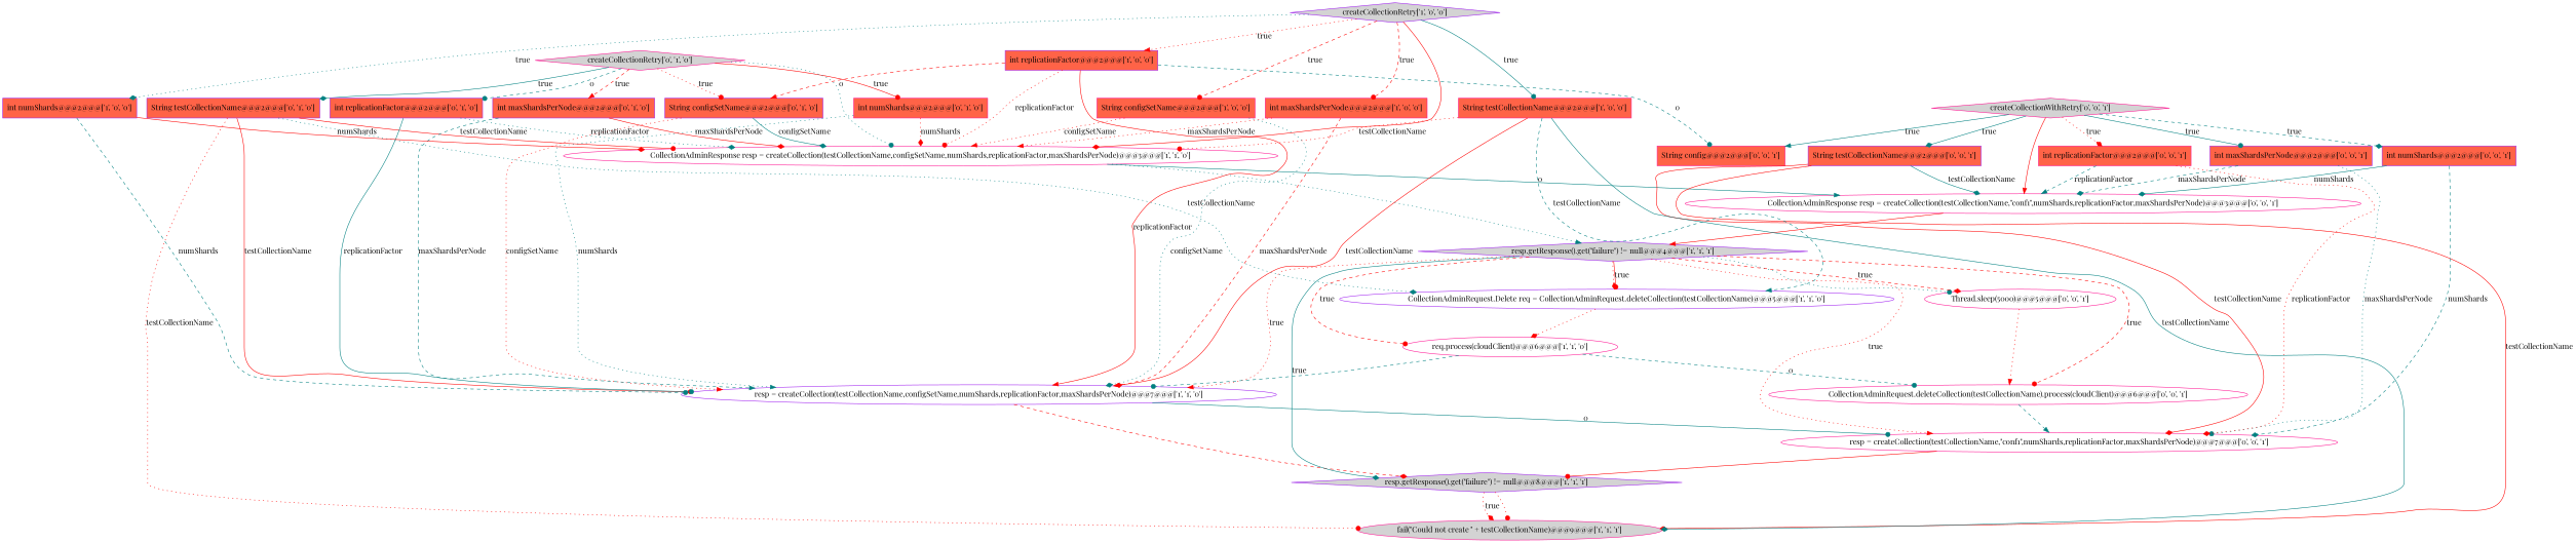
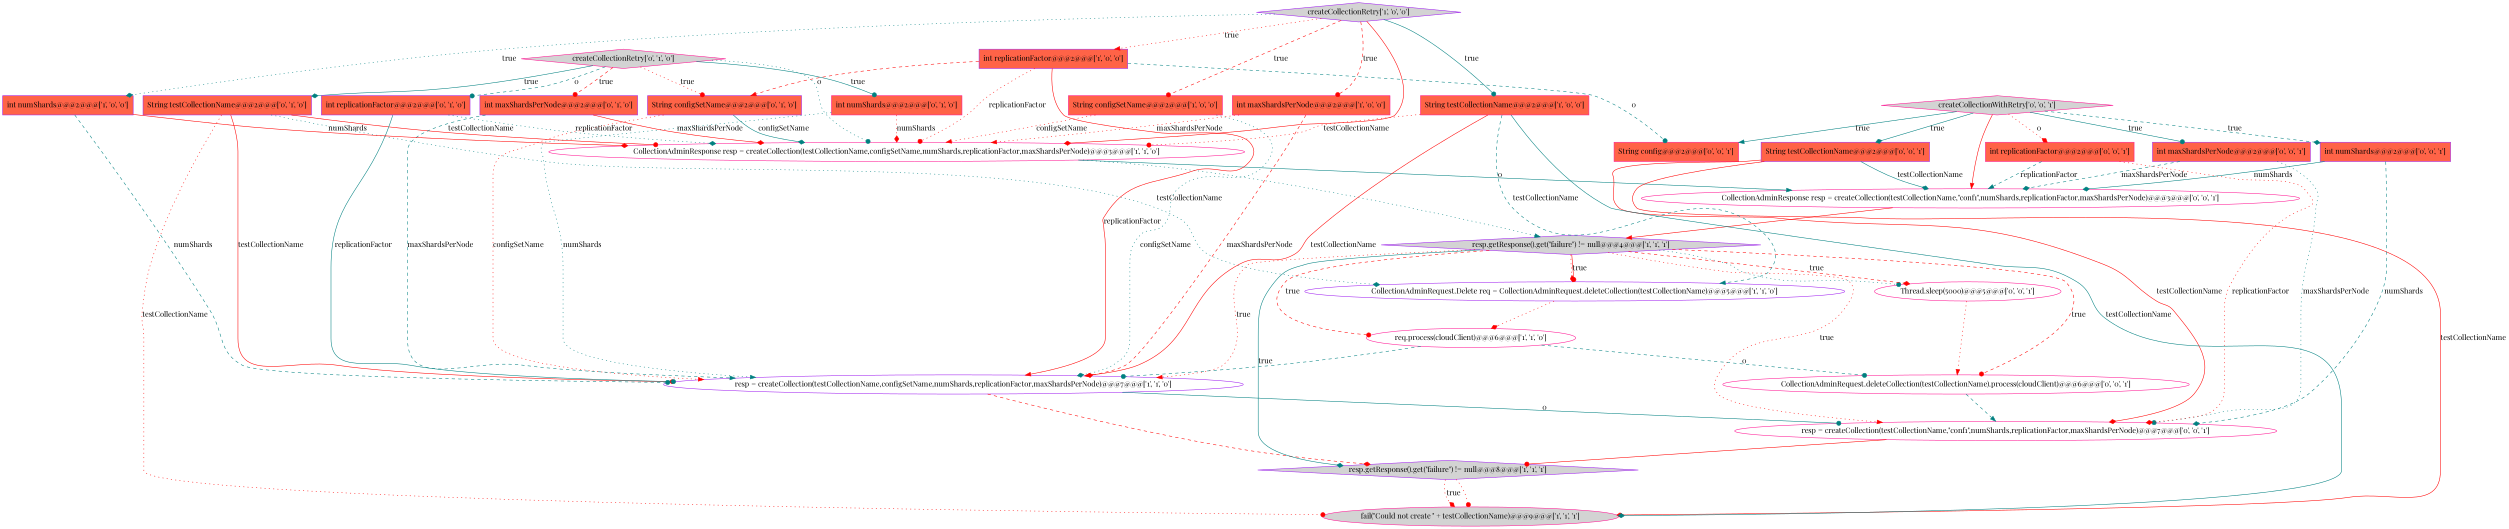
  digraph {
    fontname="Playfair Display"
    node [color=deeppink fillcolor=tomato fontname="Playfair Display" shape=box style=filled]
    edge [arrowhead=diamond color=red fontname="Playfair Display" style=solid]
    n1 [fillcolor=white label="CollectionAdminRequest.deleteCollection(testCollectionName).process(cloudClient)@@@6@@@['0', '0', '1']" shape=ellipse]
    n2 [fillcolor=white label="resp = createCollection(testCollectionName,\"conf1\",numShards,replicationFactor,maxShardsPerNode)@@@7@@@['0', '0', '1']" shape=ellipse]
    n3 [color=purple fillcolor=lightgray label="resp.getResponse().get(\"failure\") != null@@@8@@@['1', '1', '1']" shape=diamond]
    n4 [fillcolor=lightgray label="createCollectionRetry['0', '1', '0']" shape=diamond]
    n5 [label="int numShards@@@2@@@['0', '1', '0']"]
    n6 [color=purple label="String testCollectionName@@@2@@@['0', '1', '0']"]
    n7 [fillcolor=white label="CollectionAdminResponse resp = createCollection(testCollectionName,configSetName,numShards,replicationFactor,maxShardsPerNode)@@@3@@@['1', '1', '0']" shape=ellipse]
    n8 [color=purple label="String configSetName@@@2@@@['0', '1', '0']"]
    n9 [color=purple label="int replicationFactor@@@2@@@['0', '1', '0']"]
    n10 [color=purple label="int maxShardsPerNode@@@2@@@['0', '1', '0']"]
    n11 [color=purple fillcolor=white label="resp = createCollection(testCollectionName,configSetName,numShards,replicationFactor,maxShardsPerNode)@@@7@@@['1', '1', '0']" shape=ellipse]
    n12 [color=purple fillcolor=white label="CollectionAdminRequest.Delete req = CollectionAdminRequest.deleteCollection(testCollectionName)@@@5@@@['1', '1', '0']" shape=ellipse]
    n13 [fillcolor=lightgray label="fail(\"Could not create \" + testCollectionName)@@@9@@@['1', '1', '1']" shape=ellipse]
    n14 [fillcolor=white label="CollectionAdminResponse resp = createCollection(testCollectionName,\"conf1\",numShards,replicationFactor,maxShardsPerNode)@@@3@@@['0', '0', '1']" shape=ellipse]
    n15 [color=purple fillcolor=lightgray label="resp.getResponse().get(\"failure\") != null@@@4@@@['1', '1', '1']" shape=diamond]
    n16 [fillcolor=white label="req.process(cloudClient)@@@6@@@['1', '1', '0']" shape=ellipse]
    n17 [label="String config@@@2@@@['0', '0', '1']"]
    n18 [fillcolor=lightgray label="createCollectionWithRetry['0', '0', '1']" shape=diamond]
    n19 [color=purple label="int maxShardsPerNode@@@2@@@['0', '0', '1']"]
    n20 [label="int replicationFactor@@@2@@@['0', '0', '1']"]
    n21 [color=purple label="String testCollectionName@@@2@@@['0', '0', '1']"]
    n22 [color=purple label="int numShards@@@2@@@['0', '0', '1']"]
    n23 [color=purple label="int numShards@@@2@@@['1', '0', '0']"]
    n24 [label="String configSetName@@@2@@@['1', '0', '0']"]
    n25 [color=purple label="int replicationFactor@@@2@@@['1', '0', '0']"]
    n26 [fillcolor=white label="Thread.sleep(5000)@@@5@@@['0', '0', '1']" shape=ellipse]
    n27 [label="int maxShardsPerNode@@@2@@@['1', '0', '0']"]
    n28 [color=purple fillcolor=lightgray label="createCollectionRetry['1', '0', '0']" shape=diamond]
    n29 [label="String testCollectionName@@@2@@@['1', '0', '0']"]
    n1 -> n2 [arrowhead=normal color=teal style=dashed]
    n2 -> n3 [arrowhead=dot]
    n3 -> n13 [arrowhead=dot style=dotted]
    n3 -> n13 [label=true style=dotted]
-   n4 -> n5 [arrowhead=dot label=true]
+   n4 -> n5 [arrowhead=dot color=teal label=true]
    n4 -> n6 [color=teal label=true]
    n4 -> n7 [arrowhead=dot color=teal style=dotted]
    n4 -> n8 [arrowhead=dot label=true style=dotted]
    n4 -> n9 [arrowhead=dot color=teal label=0 style=dashed]
-   n4 -> n10 [arrowhead=normal label=true style=dashed]
+   n4 -> n10 [arrowhead=dot label=true style=dashed]
    n5 -> n7 [label=numShards style=dotted]
    n5 -> n11 [arrowhead=normal color=teal label=numShards style=dotted]
    n6 -> n7 [arrowhead=dot label=testCollectionName]
    n6 -> n11 [label=testCollectionName]
    n6 -> n12 [color=teal label=testCollectionName style=dotted]
    n6 -> n13 [arrowhead=dot label=testCollectionName style=dotted]
    n7 -> n14 [arrowhead=normal color=teal label=0]
    n7 -> n15 [arrowhead=normal color=teal style=dotted]
    n8 -> n7 [color=teal label=configSetName]
    n8 -> n11 [arrowhead=normal label=configSetName style=dotted]
    n9 -> n7 [color=teal label=replicationFactor style=dotted]
    n9 -> n11 [arrowhead=dot color=teal label=replicationFactor]
    n10 -> n7 [label=maxShardsPerNode]
    n10 -> n11 [arrowhead=normal color=teal label=maxShardsPerNode style=dashed]
    n11 -> n2 [arrowhead=dot color=teal label=0]
    n11 -> n3 [style=dashed]
    n12 -> n16 [style=dotted]
    n14 -> n15 [arrowhead=normal]
    n15 -> n1 [arrowhead=dot label=true style=dashed]
    n15 -> n2 [arrowhead=normal label=true style=dotted]
    n15 -> n3 [color=teal label=true]
    n15 -> n11 [arrowhead=normal label=true style=dotted]
    n15 -> n12 [style=dotted]
    n15 -> n12 [arrowhead=dot label=true]
    n15 -> n16 [arrowhead=dot label=true style=dashed]
    n15 -> n26 [arrowhead=dot color=teal style=dotted]
    n15 -> n26 [label=true style=dashed]
    n16 -> n1 [arrowhead=dot color=teal label=0 style=dashed]
    n16 -> n11 [arrowhead=dot color=teal style=dashed]
    n18 -> n14 [arrowhead=normal]
    n18 -> n17 [arrowhead=normal color=teal label=true]
    n18 -> n19 [arrowhead=dot color=teal label=true]
-   n18 -> n20 [label=true style=dotted]
+   n18 -> n20 [label=0 style=dotted]
    n18 -> n21 [color=teal label=true]
    n18 -> n22 [color=teal label=true style=dashed]
    n19 -> n2 [arrowhead=dot color=teal label=maxShardsPerNode style=dotted]
    n19 -> n14 [color=teal label=maxShardsPerNode style=dashed]
    n20 -> n2 [label=replicationFactor style=dotted]
    n20 -> n14 [arrowhead=normal color=teal label=replicationFactor style=dashed]
    n21 -> n2 [label=testCollectionName]
    n21 -> n13 [label=testCollectionName]
    n21 -> n14 [color=teal label=testCollectionName]
    n22 -> n2 [color=teal label=numShards style=dashed]
    n22 -> n14 [color=teal label=numShards]
    n23 -> n7 [label=numShards]
    n23 -> n11 [arrowhead=dot color=teal label=numShards style=dashed]
    n24 -> n7 [arrowhead=normal label=configSetName style=dotted]
    n24 -> n11 [color=teal label=configSetName style=dotted]
    n25 -> n7 [arrowhead=dot label=replicationFactor style=dotted]
    n25 -> n8 [arrowhead=normal label=0 style=dashed]
    n25 -> n11 [arrowhead=normal label=replicationFactor]
    n25 -> n17 [arrowhead=dot color=teal label=0 style=dashed]
    n26 -> n1 [arrowhead=normal style=dotted]
    n27 -> n7 [arrowhead=normal label=maxShardsPerNode style=dotted]
    n27 -> n11 [label=maxShardsPerNode style=dashed]
    n28 -> n7
    n28 -> n23 [color=teal label=true style=dotted]
    n28 -> n24 [arrowhead=dot label=true style=dashed]
    n28 -> n25 [arrowhead=normal label=true style=dotted]
    n28 -> n27 [arrowhead=dot label=true style=dashed]
    n28 -> n29 [arrowhead=dot color=teal label=true]
    n29 -> n7 [arrowhead=dot label=testCollectionName style=dotted]
    n29 -> n11 [arrowhead=normal label=testCollectionName]
    n29 -> n12 [arrowhead=normal color=teal label=testCollectionName style=dashed]
    n29 -> n13 [color=teal label=testCollectionName]
  }
